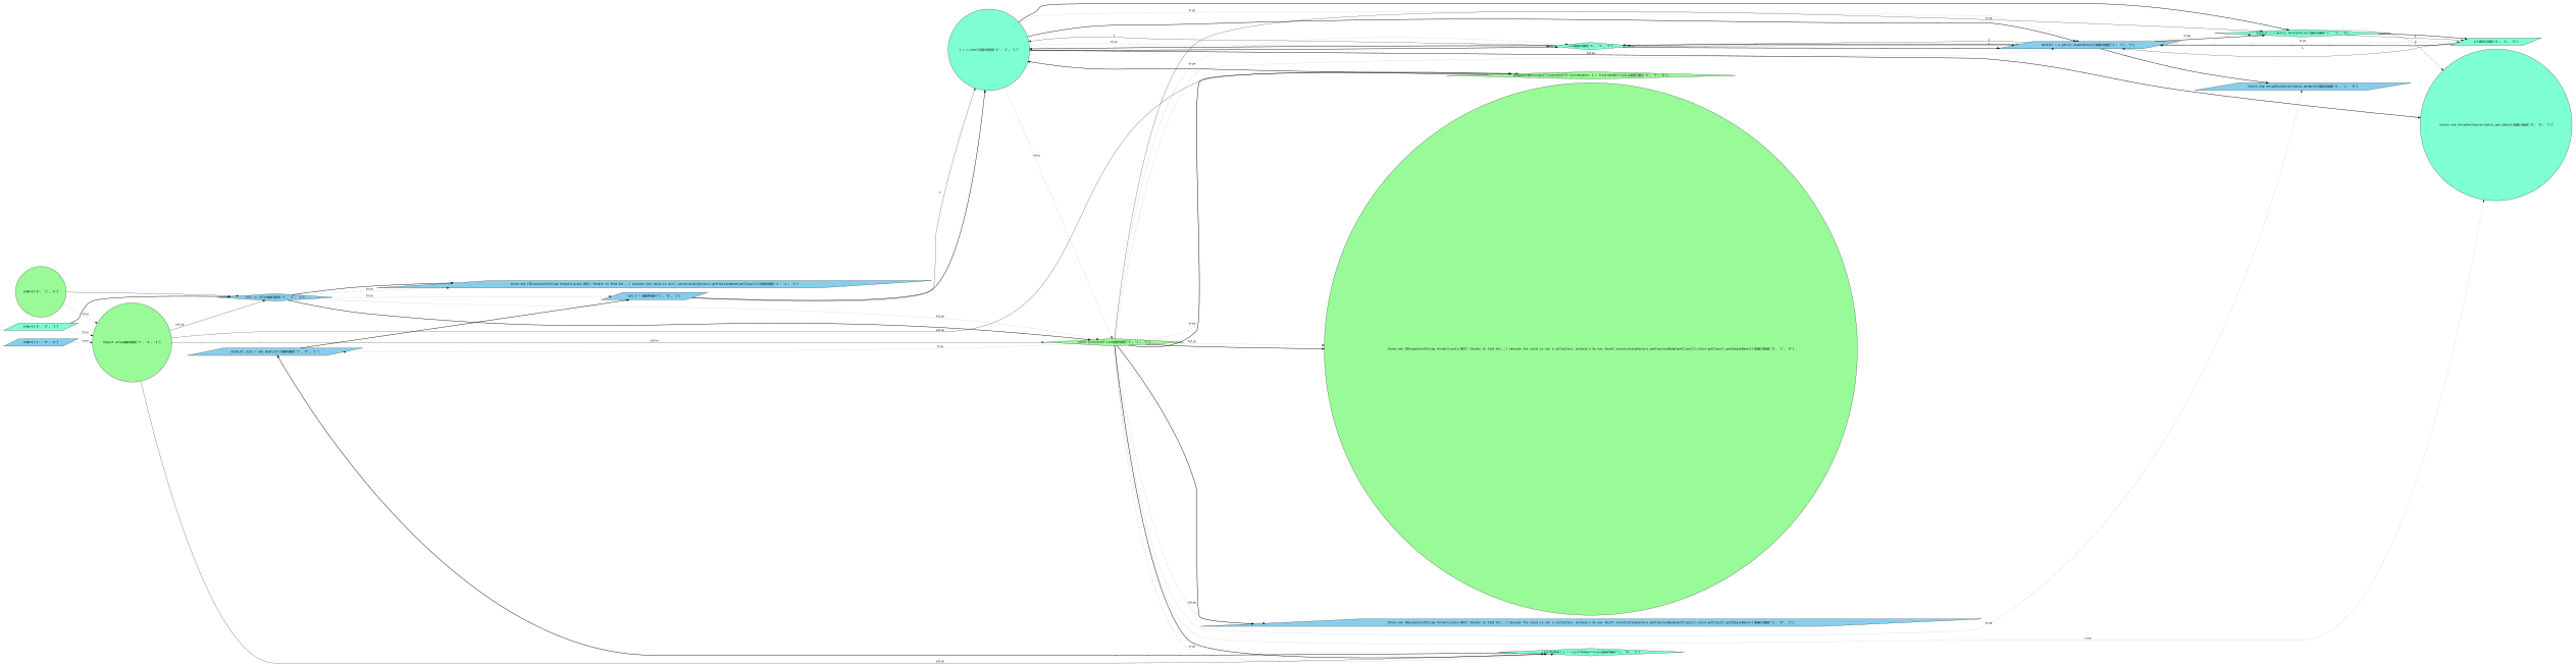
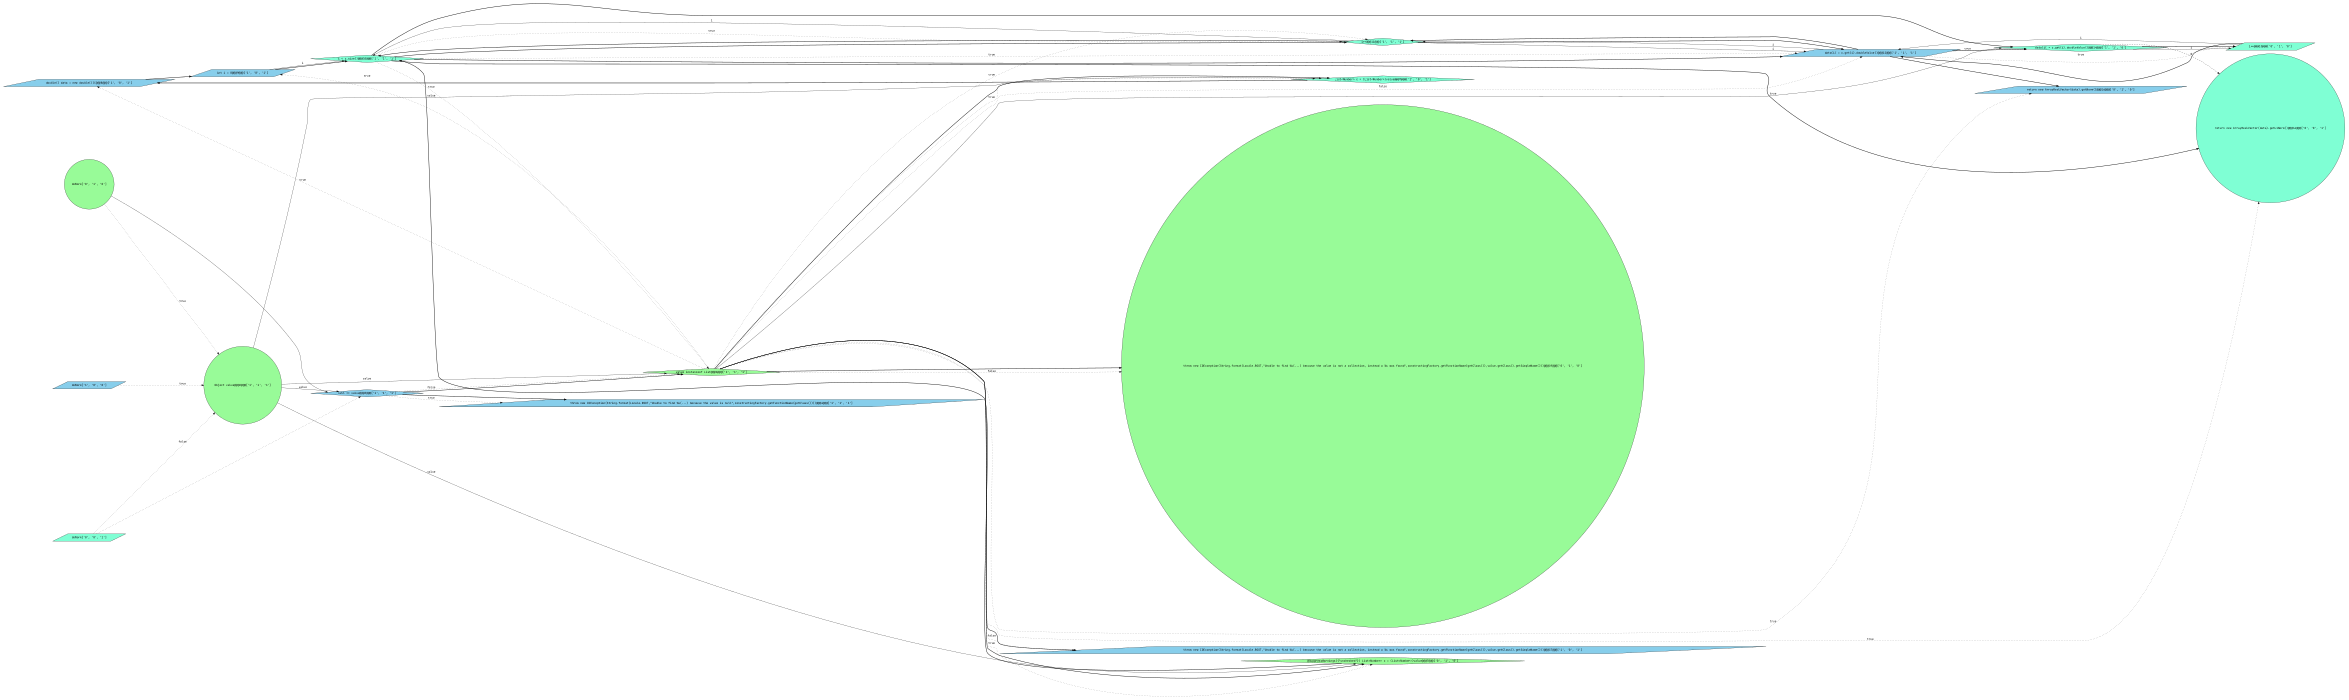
  digraph {
    fontname="JetBrains Mono"
    rankdir=LR
    node [fillcolor=skyblue fontname="JetBrains Mono" shape=parallelogram style=filled]
    edge [fontname="JetBrains Mono" style=bold]
    n1 [label="double(( data = new double((((@@@8@@@['1', '0', '1']"]
    n2 [label="int i = 0@@@9@@@['1', '0', '1']"]
-   n3 [fillcolor=aquamarine label="i < c.size()@@@10@@@['1', '1', '1']" shape=circle]
+   n3 [fillcolor=aquamarine label="i < c.size()@@@10@@@['1', '1', '1']" shape=diamond]
    n4 [fillcolor=aquamarine label="i++@@@11@@@['1', '1', '1']" shape=diamond]
    n5 [label="data(i( = c.get(i).doubleValue()@@@12@@@['1', '1', '1']"]
    n6 [fillcolor=aquamarine label="data(i( = c.get(i).doubleValue()@@@14@@@['1', '1', '0']" shape=diamond]
    n7 [fillcolor=aquamarine label="return new ArrayRealVector(data).getL1Norm()@@@14@@@['0', '0', '1']" shape=circle]
    n8 [fillcolor=palegreen label="value instanceof List@@@6@@@['1', '1', '1']" shape=diamond]
    n9 [label="throw new IOException(String.format(Locale.ROOT,\"Unable to find %s(...) because the value is not a collection, instead a %s was found\",constructingFactory.getFunctionName(getClass()),value.getClass().getSimpleName()))@@@17@@@['1', '0', '1']"]
    n10 [fillcolor=aquamarine label="i++@@@13@@@['0', '1', '0']"]
    n11 [label="return new ArrayRealVector(data).getNorm()@@@16@@@['0', '1', '0']"]
    n12 [fillcolor=palegreen label="@SuppressWarnings({\"unchecked\"}) List<Number> c = (List<Number>)value@@@7@@@['0', '1', '0']" shape=diamond]
    n13 [fillcolor=palegreen label="throw new IOException(String.format(Locale.ROOT,\"Unable to find %s(...) because the value is not a collection, instead a %s was found\",constructingFactory.getFunctionName(getClass()),value.getClass().getSimpleName()))@@@19@@@['0', '1', '0']" shape=circle]
    n14 [fillcolor=aquamarine label="List<Number> c = (List<Number>)value@@@7@@@['1', '0', '1']" shape=diamond]
    n15 [label="null == value@@@3@@@['1', '1', '1']" shape=diamond]
    n16 [label="throw new IOException(String.format(Locale.ROOT,\"Unable to find %s(...) because the value is null\",constructingFactory.getFunctionName(getClass())))@@@4@@@['1', '1', '1']"]
    n17 [fillcolor=aquamarine label="doWork['0', '0', '1']"]
    n18 [fillcolor=palegreen label="Object value@@@2@@@['1', '1', '1']" shape=circle]
    n19 [fillcolor=palegreen label="doWork['0', '1', '0']" shape=circle]
    n20 [label="doWork['1', '0', '0']"]
    n1 -> n2
    n2 -> n3 [label=i style=solid]
    n2 -> n3
    n3 -> n4 [label=true style=dotted]
    n3 -> n4
    n3 -> n5 [label=true style=dotted]
    n3 -> n5
    n3 -> n6
    n3 -> n7
    n3 -> n8 [label=true style=dotted]
    n4 -> n3 [label=i style=solid]
    n4 -> n3
    n4 -> n5 [label=i style=solid]
    n4 -> n5
    n5 -> n4 [label=i style=solid]
    n5 -> n4
    n5 -> n6 [label=true style=dotted]
    n5 -> n6
    n5 -> n10 [label=true style=dotted]
    n5 -> n11
    n6 -> n7 [label=0 style=dashed]
    n6 -> n10 [label=i style=solid]
    n6 -> n10
    n8 -> n1 [label=true style=dotted]
-   n15 -> n2 [label=true style=dotted]
+   n8 -> n2 [label=true style=dotted]
    n8 -> n4 [label=true style=dotted]
    n8 -> n5 [label=false style=dotted]
    n8 -> n6 [label=true style=solid]
    n8 -> n7 [label=true style=dotted]
    n8 -> n9
    n8 -> n9 [label=false style=dotted]
    n8 -> n11 [label=true style=dotted]
    n8 -> n12 [label=true style=dotted]
    n8 -> n12
    n8 -> n13
    n8 -> n13 [label=false style=dotted]
    n8 -> n14 [label=true style=dotted]
    n8 -> n14
    n10 -> n5
    n10 -> n5 [label=i style=solid]
    n12 -> n3
    n14 -> n1
    n15 -> n8
    n15 -> n8 [label=false style=dotted]
    n15 -> n16
    n15 -> n16 [label=true style=dotted]
-   n17 -> n15
-   n17 -> n18 [label=true style=dotted]
+   n17 -> n15 [style=dotted]
+   n17 -> n18 [label=false style=dotted]
    n18 -> n8 [label=value style=solid]
    n18 -> n12 [label=value style=solid]
    n18 -> n14 [label=value style=solid]
    n18 -> n15 [label=value style=solid]
    n19 -> n15 [style=solid]
    n19 -> n18 [label=true style=dotted]
    n20 -> n18 [label=true style=dotted]
  }
